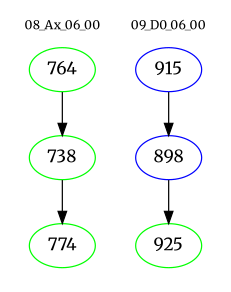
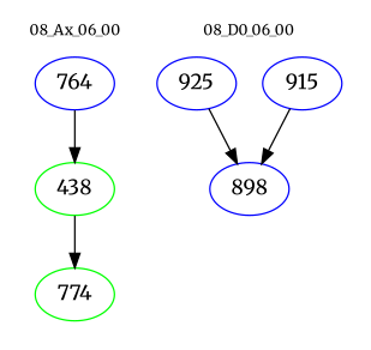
  digraph {
    fontname=Merriweather
    node [color=blue fontname=Merriweather]
    edge [color=black fontname=Merriweather]
-   n1 [color=green label=764]
-   n2 [color=green label=738]
+   n1 [label=764]
+   n2 [color=green label=438]
    n3 [color=green label=774]
    n4 [label=915]
    n5 [label=898]
-   n6 [color=green label=925]
+   n6 [label=925]
    subgraph cluster_1 {
      color=white
      fontsize=10
      label="08_Ax_06_00"
      n1
      n2
      n3
    }
    subgraph cluster_2 {
      color=white
      fontsize=10
-     label="09_D0_06_00"
+     label="08_D0_06_00"
      n4
      n5
      n6
    }
    n1 -> n2
    n2 -> n3
    n4 -> n5
-   n5 -> n6
+   n6 -> n5
  }
